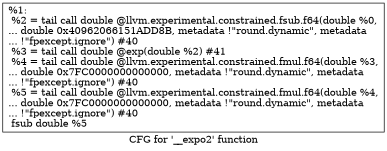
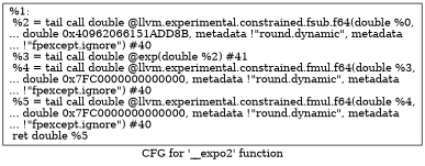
  digraph {
    label="CFG for '__expo2' function"
-   n1 [label="{%1:\l  %2 = tail call double @llvm.experimental.constrained.fsub.f64(double %0,\l... double 0x40962066151ADD8B, metadata !\"round.dynamic\", metadata\l... !\"fpexcept.ignore\") #40\l  %3 = tail call double @exp(double %2) #41\l  %4 = tail call double @llvm.experimental.constrained.fmul.f64(double %3,\l... double 0x7FC0000000000000, metadata !\"round.dynamic\", metadata\l... !\"fpexcept.ignore\") #40\l  %5 = tail call double @llvm.experimental.constrained.fmul.f64(double %4,\l... double 0x7FC0000000000000, metadata !\"round.dynamic\", metadata\l... !\"fpexcept.ignore\") #40\l  fsub double %5\l}" shape=record]
+   n1 [label="{%1:\l  %2 = tail call double @llvm.experimental.constrained.fsub.f64(double %0,\l... double 0x40962066151ADD8B, metadata !\"round.dynamic\", metadata\l... !\"fpexcept.ignore\") #40\l  %3 = tail call double @exp(double %2) #41\l  %4 = tail call double @llvm.experimental.constrained.fmul.f64(double %3,\l... double 0x7FC0000000000000, metadata !\"round.dynamic\", metadata\l... !\"fpexcept.ignore\") #40\l  %5 = tail call double @llvm.experimental.constrained.fmul.f64(double %4,\l... double 0x7FC0000000000000, metadata !\"round.dynamic\", metadata\l... !\"fpexcept.ignore\") #40\l  ret double %5\l}" shape=record]
  }
